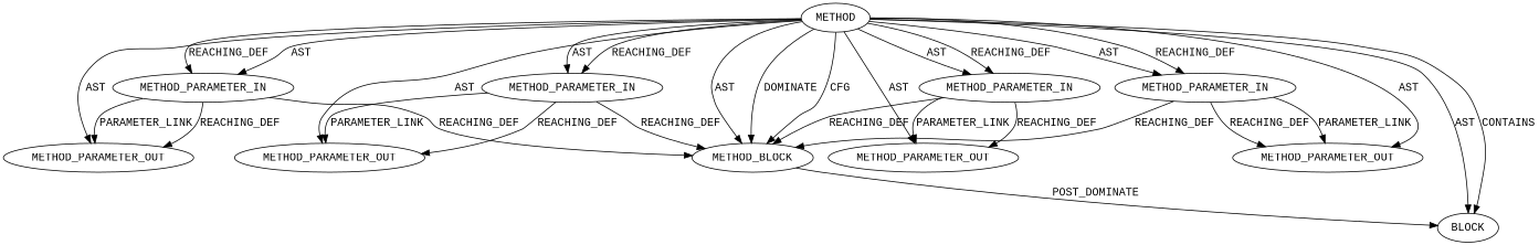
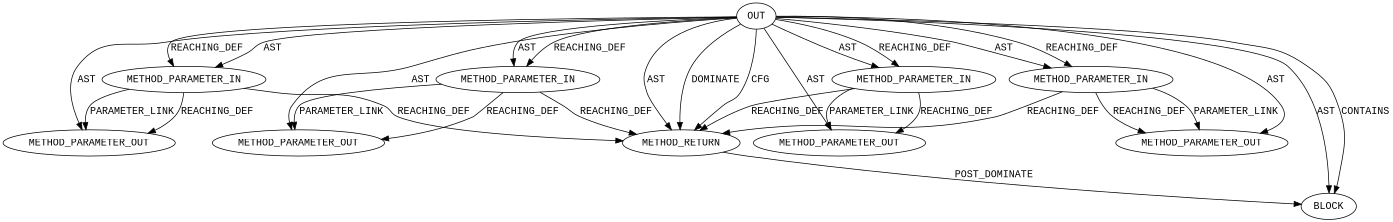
  digraph {
    fontname="Liberation Mono"
    node [CODE=p3 EVALUATION_STRATEGY=BY_VALUE IS_VARIADIC=false ORDER=2 TYPE_FULL_NAME=ANY fontname="Liberation Mono"]
    edge [fontname="Liberation Mono"]
    n1 [INDEX=3 NAME=p3 ORDER=3 label=METHOD_PARAMETER_OUT]
    n2 [INDEX=3 NAME=p3 ORDER=3 label=METHOD_PARAMETER_IN]
-   n3 [CODE=RET label=METHOD_BLOCK IS_VARIADIC=""]
+   n3 [CODE=RET label=METHOD_RETURN IS_VARIADIC=""]
    n4 [ARGUMENT_INDEX=1 CODE="<empty>" ORDER=1 label=BLOCK EVALUATION_STRATEGY="" IS_VARIADIC=""]
    n5 [CODE=p2 INDEX=2 NAME=p2 label=METHOD_PARAMETER_IN]
    n6 [CODE=p2 INDEX=2 NAME=p2 label=METHOD_PARAMETER_OUT]
-   n7 [AST_PARENT_FULL_NAME="<global>" AST_PARENT_TYPE=NAMESPACE_BLOCK CODE="<empty>" FILENAME="<empty>" FULL_NAME=bvec_set_page IS_EXTERNAL=true NAME=bvec_set_page ORDER=0 label=METHOD EVALUATION_STRATEGY="" IS_VARIADIC="" TYPE_FULL_NAME=""]
+   n7 [AST_PARENT_FULL_NAME="<global>" AST_PARENT_TYPE=NAMESPACE_BLOCK CODE="<empty>" FILENAME="<empty>" FULL_NAME=bvec_set_page IS_EXTERNAL=true NAME=bvec_set_page ORDER=0 label=OUT EVALUATION_STRATEGY="" IS_VARIADIC="" TYPE_FULL_NAME=""]
    n8 [CODE=p1 INDEX=1 NAME=p1 ORDER=1 label=METHOD_PARAMETER_OUT]
    n9 [CODE=p1 INDEX=1 NAME=p1 ORDER=1 label=METHOD_PARAMETER_IN]
    n10 [CODE=p4 INDEX=4 NAME=p4 ORDER=4 label=METHOD_PARAMETER_IN]
    n11 [CODE=p4 INDEX=4 NAME=p4 ORDER=4 label=METHOD_PARAMETER_OUT]
    n2 -> n1 [label=PARAMETER_LINK]
    n2 -> n1 [VARIABLE=p3 label=REACHING_DEF]
    n2 -> n3 [VARIABLE=p3 label=REACHING_DEF]
    n3 -> n4 [label=POST_DOMINATE]
    n5 -> n3 [VARIABLE=p2 label=REACHING_DEF]
    n5 -> n6 [VARIABLE=p2 label=REACHING_DEF]
    n5 -> n6 [label=PARAMETER_LINK]
    n7 -> n1 [label=AST]
    n7 -> n2 [label=AST]
    n7 -> n2 [label=REACHING_DEF]
    n7 -> n3 [label=AST]
    n7 -> n3 [label=DOMINATE]
    n7 -> n3 [label=CFG]
    n7 -> n4 [label=AST]
    n7 -> n4 [label=CONTAINS]
    n7 -> n5 [label=REACHING_DEF]
    n7 -> n5 [label=AST]
    n7 -> n6 [label=AST]
    n7 -> n8 [label=AST]
    n7 -> n9 [label=REACHING_DEF]
    n7 -> n9 [label=AST]
    n7 -> n10 [label=REACHING_DEF]
    n7 -> n10 [label=AST]
    n7 -> n11 [label=AST]
    n9 -> n3 [VARIABLE=p1 label=REACHING_DEF]
    n9 -> n8 [VARIABLE=p1 label=REACHING_DEF]
    n9 -> n8 [label=PARAMETER_LINK]
    n10 -> n3 [VARIABLE=p4 label=REACHING_DEF]
    n10 -> n11 [VARIABLE=p4 label=REACHING_DEF]
    n10 -> n11 [label=PARAMETER_LINK]
  }
